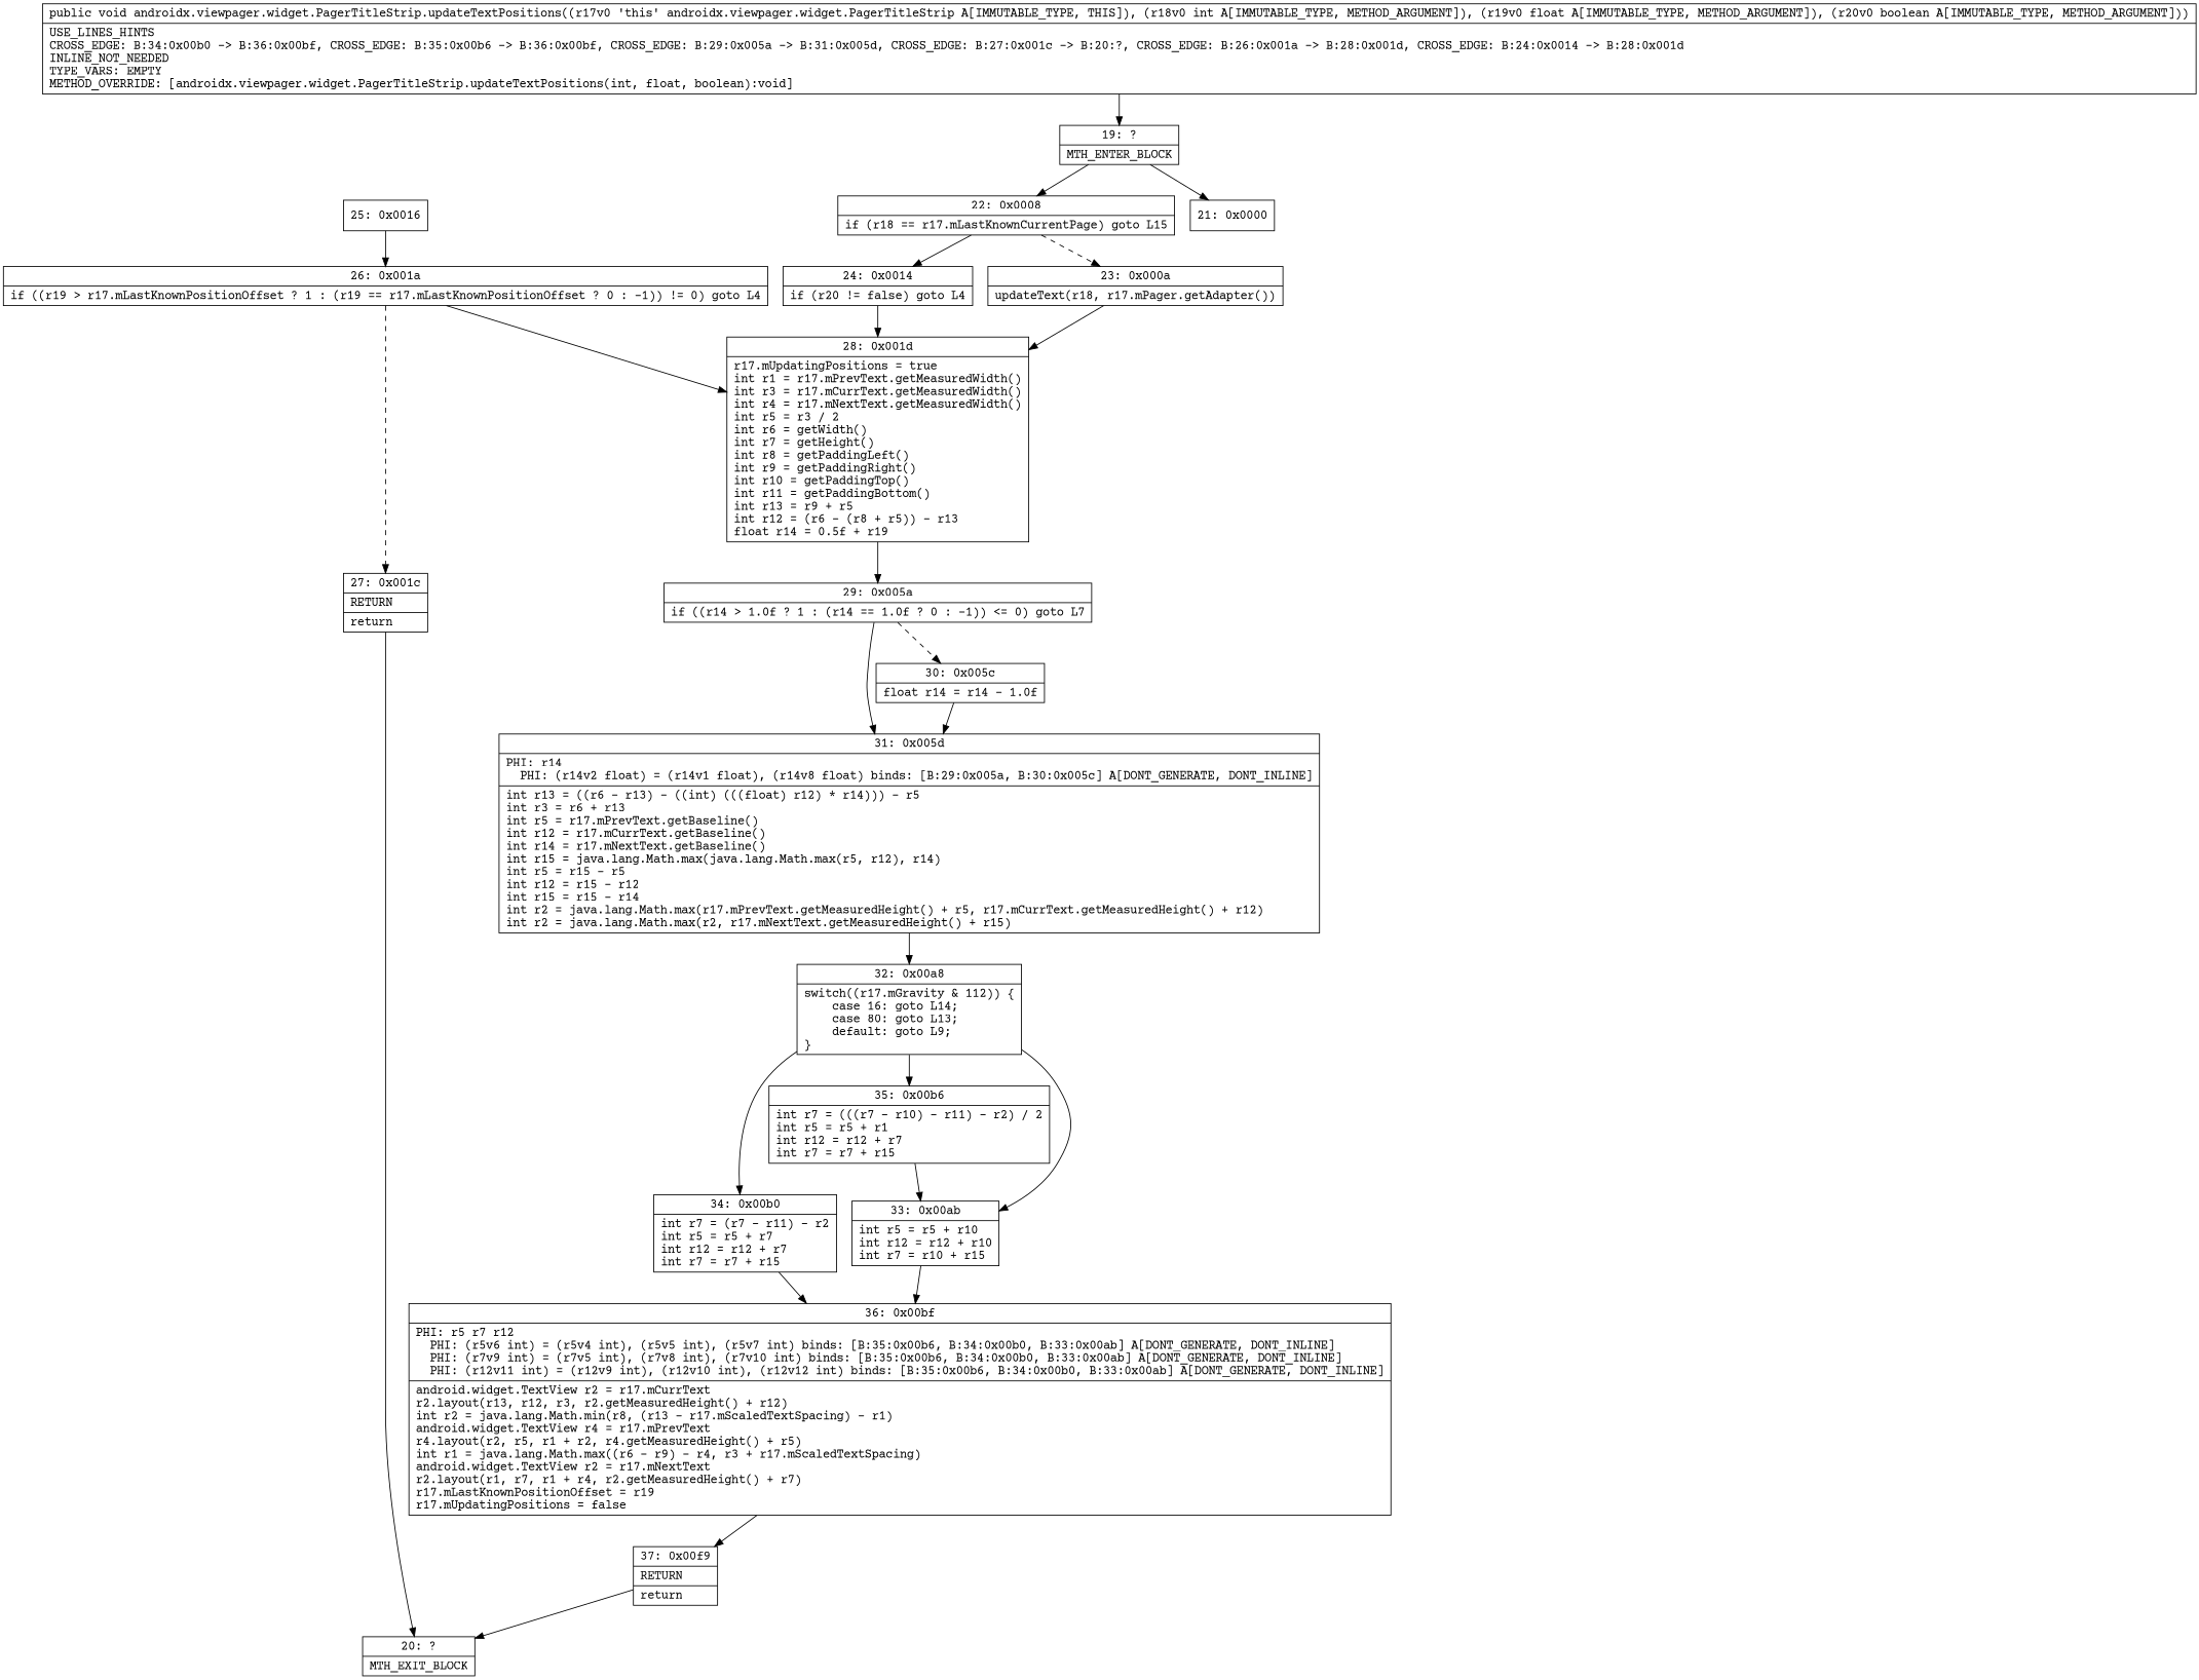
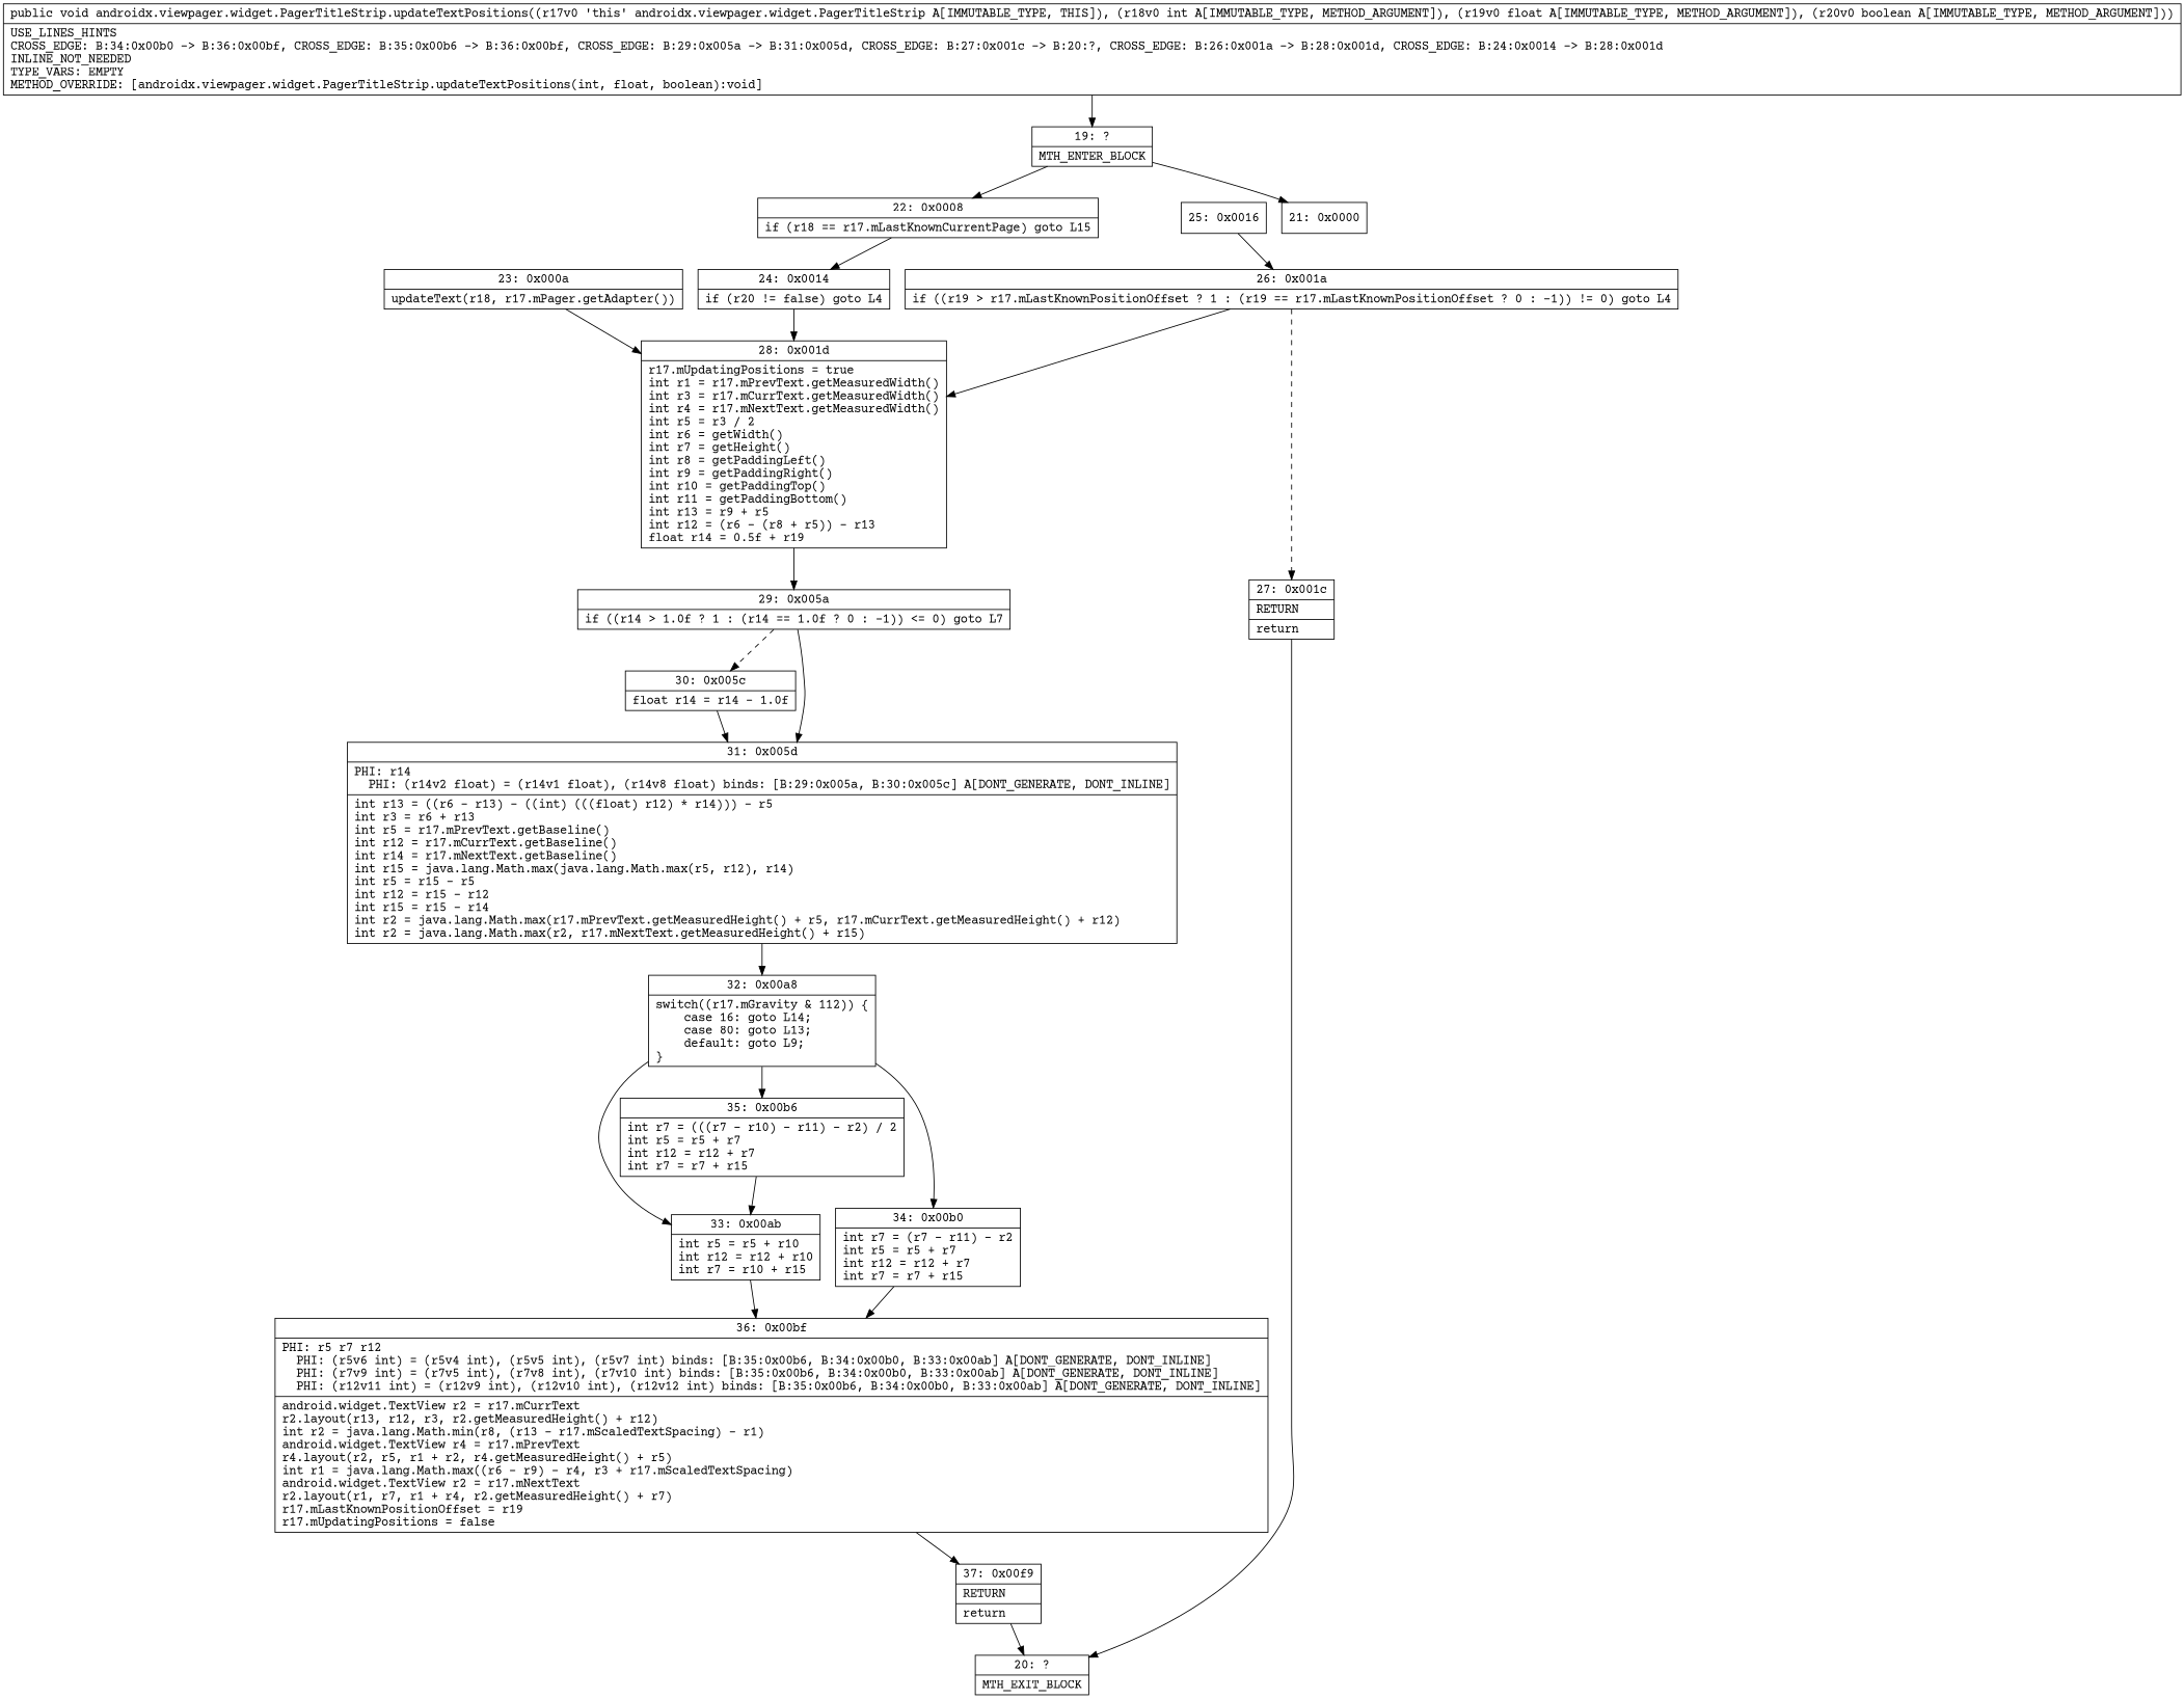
  digraph {
    fontname="Courier Prime"
    node [fontname="Courier Prime" shape=record]
    edge [fontname="Courier Prime"]
    n1 [label="{19\:\ ?|MTH_ENTER_BLOCK\l}"]
    n2 [label="{21\:\ 0x0000}"]
    n3 [label="{22\:\ 0x0008|if (r18 == r17.mLastKnownCurrentPage) goto L15\l}"]
    n4 [label="{23\:\ 0x000a|updateText(r18, r17.mPager.getAdapter())\l}"]
    n5 [label="{24\:\ 0x0014|if (r20 != false) goto L4\l}"]
    n6 [label="{28\:\ 0x001d|r17.mUpdatingPositions = true\lint r1 = r17.mPrevText.getMeasuredWidth()\lint r3 = r17.mCurrText.getMeasuredWidth()\lint r4 = r17.mNextText.getMeasuredWidth()\lint r5 = r3 \/ 2\lint r6 = getWidth()\lint r7 = getHeight()\lint r8 = getPaddingLeft()\lint r9 = getPaddingRight()\lint r10 = getPaddingTop()\lint r11 = getPaddingBottom()\lint r13 = r9 + r5\lint r12 = (r6 \- (r8 + r5)) \- r13\lfloat r14 = 0.5f + r19\l}"]
    n7 [label="{29\:\ 0x005a|if ((r14 \> 1.0f ? 1 : (r14 == 1.0f ? 0 : \-1)) \<= 0) goto L7\l}"]
    n8 [label="{30\:\ 0x005c|float r14 = r14 \- 1.0f\l}"]
    n9 [label="{31\:\ 0x005d|PHI: r14 \l  PHI: (r14v2 float) = (r14v1 float), (r14v8 float) binds: [B:29:0x005a, B:30:0x005c] A[DONT_GENERATE, DONT_INLINE]\l|int r13 = ((r6 \- r13) \- ((int) (((float) r12) * r14))) \- r5\lint r3 = r6 + r13\lint r5 = r17.mPrevText.getBaseline()\lint r12 = r17.mCurrText.getBaseline()\lint r14 = r17.mNextText.getBaseline()\lint r15 = java.lang.Math.max(java.lang.Math.max(r5, r12), r14)\lint r5 = r15 \- r5\lint r12 = r15 \- r12\lint r15 = r15 \- r14\lint r2 = java.lang.Math.max(r17.mPrevText.getMeasuredHeight() + r5, r17.mCurrText.getMeasuredHeight() + r12)\lint r2 = java.lang.Math.max(r2, r17.mNextText.getMeasuredHeight() + r15)\l}"]
    n10 [label="{32\:\ 0x00a8|switch((r17.mGravity & 112)) \{\l    case 16: goto L14;\l    case 80: goto L13;\l    default: goto L9;\l\}\l}"]
    n11 [label="{33\:\ 0x00ab|int r5 = r5 + r10\lint r12 = r12 + r10\lint r7 = r10 + r15\l}"]
    n12 [label="{34\:\ 0x00b0|int r7 = (r7 \- r11) \- r2\lint r5 = r5 + r7\lint r12 = r12 + r7\lint r7 = r7 + r15\l}"]
-   n13 [label="{35\:\ 0x00b6|int r7 = (((r7 \- r10) \- r11) \- r2) \/ 2\lint r5 = r5 + r1\lint r12 = r12 + r7\lint r7 = r7 + r15\l}"]
+   n13 [label="{35\:\ 0x00b6|int r7 = (((r7 \- r10) \- r11) \- r2) \/ 2\lint r5 = r5 + r7\lint r12 = r12 + r7\lint r7 = r7 + r15\l}"]
    n14 [label="{36\:\ 0x00bf|PHI: r5 r7 r12 \l  PHI: (r5v6 int) = (r5v4 int), (r5v5 int), (r5v7 int) binds: [B:35:0x00b6, B:34:0x00b0, B:33:0x00ab] A[DONT_GENERATE, DONT_INLINE]\l  PHI: (r7v9 int) = (r7v5 int), (r7v8 int), (r7v10 int) binds: [B:35:0x00b6, B:34:0x00b0, B:33:0x00ab] A[DONT_GENERATE, DONT_INLINE]\l  PHI: (r12v11 int) = (r12v9 int), (r12v10 int), (r12v12 int) binds: [B:35:0x00b6, B:34:0x00b0, B:33:0x00ab] A[DONT_GENERATE, DONT_INLINE]\l|android.widget.TextView r2 = r17.mCurrText\lr2.layout(r13, r12, r3, r2.getMeasuredHeight() + r12)\lint r2 = java.lang.Math.min(r8, (r13 \- r17.mScaledTextSpacing) \- r1)\landroid.widget.TextView r4 = r17.mPrevText\lr4.layout(r2, r5, r1 + r2, r4.getMeasuredHeight() + r5)\lint r1 = java.lang.Math.max((r6 \- r9) \- r4, r3 + r17.mScaledTextSpacing)\landroid.widget.TextView r2 = r17.mNextText\lr2.layout(r1, r7, r1 + r4, r2.getMeasuredHeight() + r7)\lr17.mLastKnownPositionOffset = r19\lr17.mUpdatingPositions = false\l}"]
    n15 [label="{37\:\ 0x00f9|RETURN\l|return\l}"]
    n16 [label="{20\:\ ?|MTH_EXIT_BLOCK\l}"]
    n17 [label="{25\:\ 0x0016}"]
    n18 [label="{26\:\ 0x001a|if ((r19 \> r17.mLastKnownPositionOffset ? 1 : (r19 == r17.mLastKnownPositionOffset ? 0 : \-1)) != 0) goto L4\l}"]
    n19 [label="{27\:\ 0x001c|RETURN\l|return\l}"]
    n20 [label="{public void androidx.viewpager.widget.PagerTitleStrip.updateTextPositions((r17v0 'this' androidx.viewpager.widget.PagerTitleStrip A[IMMUTABLE_TYPE, THIS]), (r18v0 int A[IMMUTABLE_TYPE, METHOD_ARGUMENT]), (r19v0 float A[IMMUTABLE_TYPE, METHOD_ARGUMENT]), (r20v0 boolean A[IMMUTABLE_TYPE, METHOD_ARGUMENT]))  | USE_LINES_HINTS\lCROSS_EDGE: B:34:0x00b0 \-\> B:36:0x00bf, CROSS_EDGE: B:35:0x00b6 \-\> B:36:0x00bf, CROSS_EDGE: B:29:0x005a \-\> B:31:0x005d, CROSS_EDGE: B:27:0x001c \-\> B:20:?, CROSS_EDGE: B:26:0x001a \-\> B:28:0x001d, CROSS_EDGE: B:24:0x0014 \-\> B:28:0x001d\lINLINE_NOT_NEEDED\lTYPE_VARS: EMPTY\lMETHOD_OVERRIDE: [androidx.viewpager.widget.PagerTitleStrip.updateTextPositions(int, float, boolean):void]\l}"]
    n1 -> n2
    n1 -> n3
-   n3 -> n4 [style=dashed]
    n3 -> n5
    n4 -> n6
    n5 -> n6
    n6 -> n7
    n7 -> n8 [style=dashed]
    n7 -> n9
    n8 -> n9
    n9 -> n10
    n10 -> n11
    n10 -> n12
    n10 -> n13
    n11 -> n14
    n12 -> n14
    n13 -> n11
    n14 -> n15
    n15 -> n16
    n17 -> n18
    n18 -> n6
    n18 -> n19 [style=dashed]
    n19 -> n16
    n20 -> n1
  }
